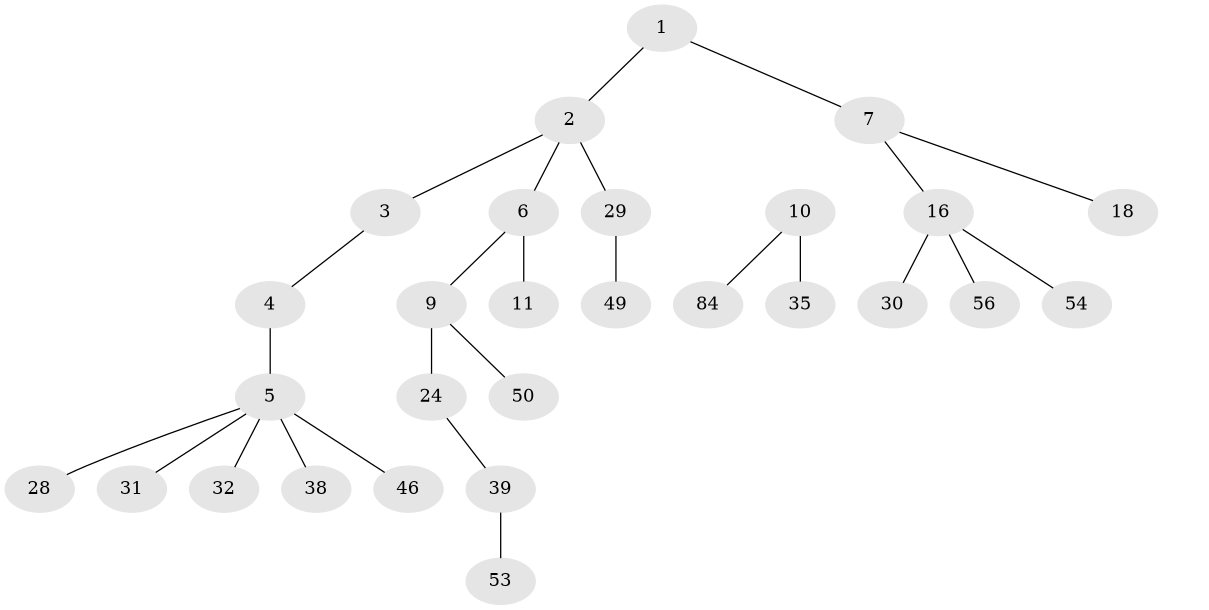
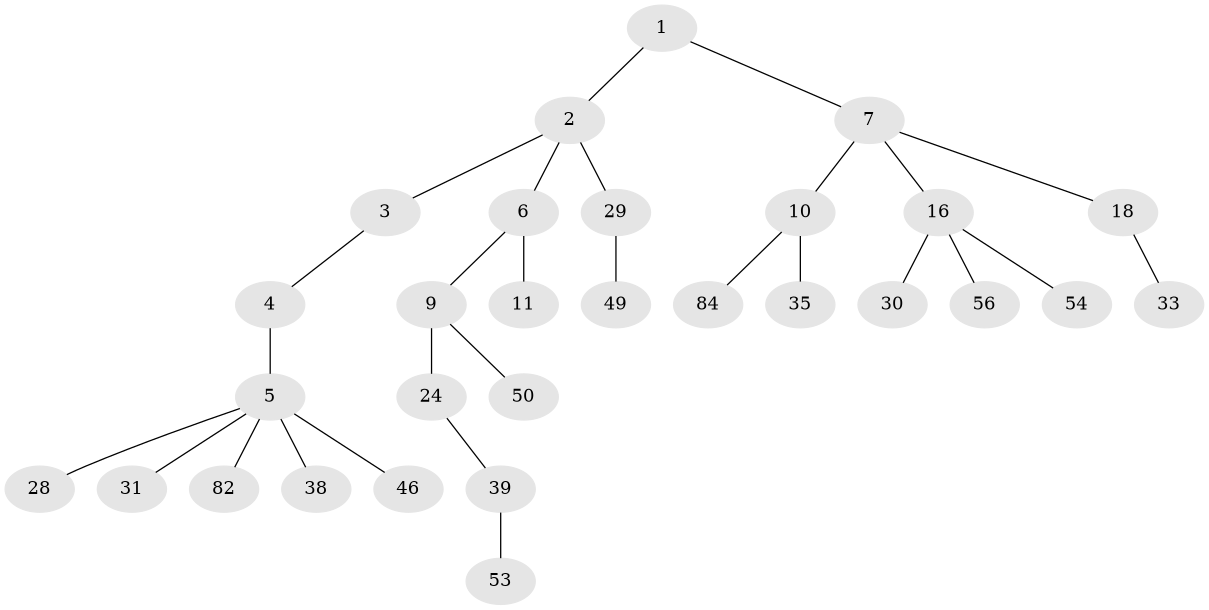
  graph {
    node [color=gray90 style=filled]
    2 [super="+56+13"]
    3
    6
    29 [super="+45+41"]
    1
    7 [super="+17+36+14"]
    n7 [label=10 super="+51"]
    16 [super="+20+19"]
    18
    4 [super="+23"]
    9 [super="+21"]
    11
    49
    5 [super="+8+10+22+26"]
    28 [super="+57"]
    31 [super="+44"]
-   32
+   32 [label=82]
    38
    46
    24 [super="+42"]
    50
    n22 [label=84]
    35
    30
    n25 [label=56]
    54
+   33
    39 [super="+43"]
    53
    2 -- 3
    2 -- 6
    2 -- 29
    3 -- 4
    6 -- 9
    6 -- 11
    29 -- 49
    1 -- 2
    1 -- 7
+   7 -- n7
    7 -- 16
    7 -- 18
    n7 -- n22
    n7 -- 35
    16 -- 30
    16 -- n25
    16 -- 54
+   18 -- 33
    4 -- 5
    9 -- 24
    9 -- 50
    5 -- 28
    5 -- 31
    5 -- 32
    5 -- 38
    5 -- 46
    24 -- 39
    39 -- 53
  }
